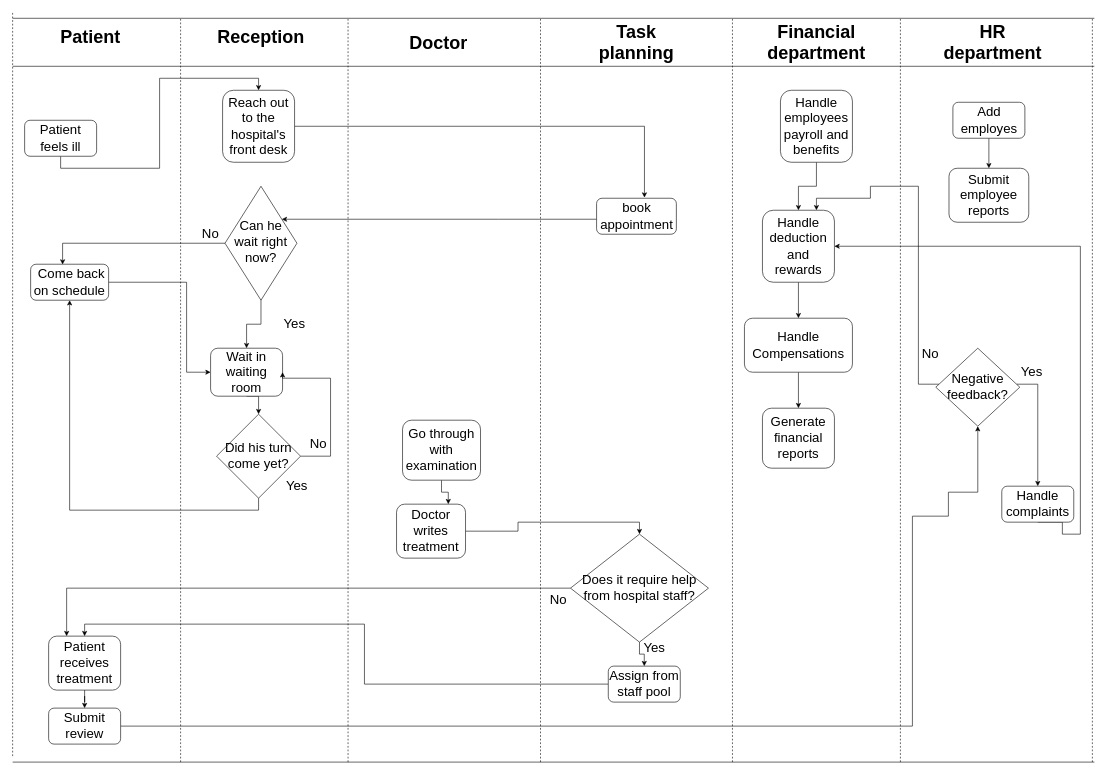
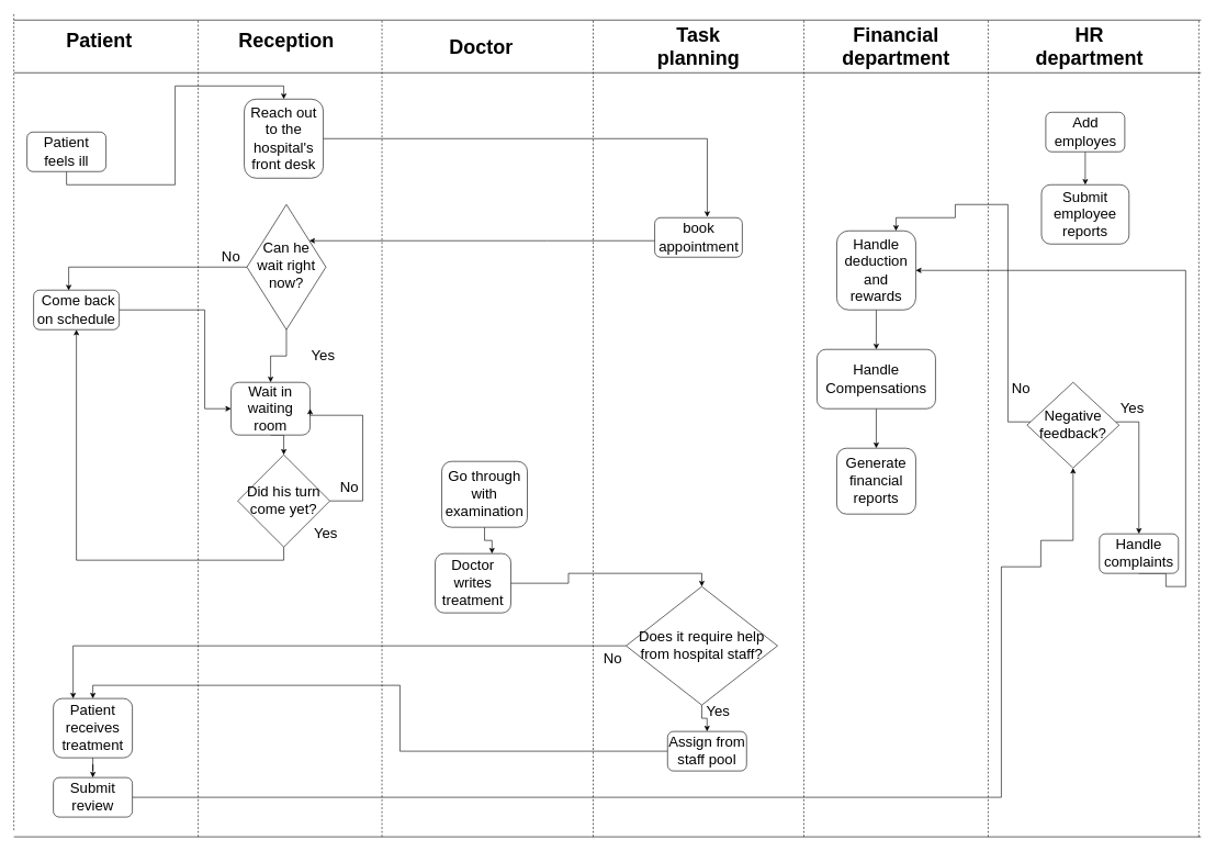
  <mxCell id="0" />
  <mxCell id="1" parent="0" />
  <mxCell id="2" style="edgeStyle=orthogonalEdgeStyle;rounded=0;orthogonalLoop=1;jettySize=auto;html=1;fontSize=22;entryX=0.5;entryY=1;entryDx=0;entryDy=0;fontStyle=0" parent="1" source="64" target="67" edge="1"><mxGeometry relative="1" as="geometry"><mxPoint x="1470" y="580" as="targetPoint" /><Array as="points"><mxPoint x="1520" y="1210" /><mxPoint x="1520" y="860" /><mxPoint x="1580" y="860" /><mxPoint x="1580" y="820" /></Array></mxGeometry></mxCell>
  <mxCell id="3" style="edgeStyle=orthogonalEdgeStyle;rounded=0;orthogonalLoop=1;jettySize=auto;html=1;exitX=0.5;exitY=1;exitDx=0;exitDy=0;entryX=0.5;entryY=0;entryDx=0;entryDy=0;fontSize=22;fontStyle=0" parent="1" source="4" target="31" edge="1"><mxGeometry relative="1" as="geometry"><mxPoint x="240" y="260" as="targetPoint" /></mxGeometry></mxCell>
  <mxCell id="4" value="Patient feels ill" style="rounded=1;whiteSpace=wrap;html=1;fontSize=22;glass=0;strokeWidth=1;shadow=0;fontStyle=0" parent="1" vertex="1"><mxGeometry x="40" y="200" width="120" height="60" as="geometry" /></mxCell>
  <mxCell id="5" style="edgeStyle=orthogonalEdgeStyle;rounded=0;orthogonalLoop=1;jettySize=auto;html=1;entryX=0.41;entryY=0.008;entryDx=0;entryDy=0;entryPerimeter=0;fontSize=22;fontStyle=0" parent="1" source="7" target="9" edge="1"><mxGeometry relative="1" as="geometry" /></mxCell>
  <mxCell id="6" style="edgeStyle=orthogonalEdgeStyle;rounded=0;orthogonalLoop=1;jettySize=auto;html=1;fontSize=22;fontStyle=0" parent="1" source="7" target="12" edge="1"><mxGeometry relative="1" as="geometry" /></mxCell>
  <mxCell id="7" value="Can he wait right now?" style="rhombus;html=1;shadow=0;fontFamily=Helvetica;fontSize=22;align=center;strokeWidth=1;spacing=6;spacingTop=-4;whiteSpace=wrap;fontStyle=0;direction=south;" parent="1" vertex="1"><mxGeometry x="374" y="310" width="120" height="190" as="geometry" /></mxCell>
  <mxCell id="8" style="edgeStyle=orthogonalEdgeStyle;rounded=0;orthogonalLoop=1;jettySize=auto;html=1;fontSize=22;fontStyle=0" parent="1" source="9" target="12" edge="1"><mxGeometry relative="1" as="geometry"><Array as="points"><mxPoint x="310" y="470" /></Array></mxGeometry></mxCell>
  <mxCell id="9" value="&amp;nbsp;Come back on schedule" style="rounded=1;whiteSpace=wrap;html=1;fontSize=22;fontStyle=0" parent="1" vertex="1"><mxGeometry x="50" y="440" width="130" height="60" as="geometry" /></mxCell>
  <mxCell id="10" value="No" style="text;html=1;strokeColor=none;fillColor=none;align=center;verticalAlign=middle;whiteSpace=wrap;rounded=0;fontSize=22;fontStyle=0" parent="1" vertex="1"><mxGeometry x="330" y="380" width="40" height="20" as="geometry" /></mxCell>
  <mxCell id="11" style="edgeStyle=orthogonalEdgeStyle;rounded=0;orthogonalLoop=1;jettySize=auto;html=1;exitX=0.5;exitY=1;exitDx=0;exitDy=0;entryX=0.5;entryY=0;entryDx=0;entryDy=0;fontSize=22;fontStyle=0" parent="1" source="12" target="15" edge="1"><mxGeometry relative="1" as="geometry" /></mxCell>
  <mxCell id="12" value="Wait in waiting room" style="rounded=1;whiteSpace=wrap;html=1;fontSize=22;fontStyle=0" parent="1" vertex="1"><mxGeometry x="350" y="580" width="120" height="80" as="geometry" /></mxCell>
  <mxCell id="13" style="edgeStyle=orthogonalEdgeStyle;rounded=0;orthogonalLoop=1;jettySize=auto;html=1;exitX=1;exitY=0.5;exitDx=0;exitDy=0;entryX=1;entryY=0.5;entryDx=0;entryDy=0;fontSize=22;fontStyle=0" parent="1" source="15" target="12" edge="1"><mxGeometry relative="1" as="geometry"><mxPoint x="560" y="630" as="targetPoint" /><Array as="points"><mxPoint x="550" y="760" /><mxPoint x="550" y="630" /><mxPoint x="470" y="630" /></Array></mxGeometry></mxCell>
  <mxCell id="14" style="edgeStyle=orthogonalEdgeStyle;rounded=0;orthogonalLoop=1;jettySize=auto;html=1;exitX=0.5;exitY=1;exitDx=0;exitDy=0;fontSize=22;fontStyle=0;" parent="1" source="15" target="9" edge="1"><mxGeometry relative="1" as="geometry"><mxPoint x="370" y="780" as="targetPoint" /></mxGeometry></mxCell>
  <mxCell id="15" value="Did his turn come yet?" style="rhombus;whiteSpace=wrap;html=1;fontSize=22;fontStyle=0" parent="1" vertex="1"><mxGeometry x="360" y="690" width="140" height="140" as="geometry" /></mxCell>
  <mxCell id="16" value="No" style="text;html=1;strokeColor=none;fillColor=none;align=center;verticalAlign=middle;whiteSpace=wrap;rounded=0;fontSize=22;fontStyle=0" parent="1" vertex="1"><mxGeometry x="510" y="730" width="40" height="20" as="geometry" /></mxCell>
  <mxCell id="17" value="&lt;div style=&quot;font-size: 22px;&quot;&gt;Yes&lt;/div&gt;" style="text;html=1;strokeColor=none;fillColor=none;align=center;verticalAlign=middle;whiteSpace=wrap;rounded=0;fontSize=22;fontStyle=0" parent="1" vertex="1"><mxGeometry x="474" y="800" width="40" height="20" as="geometry" /></mxCell>
  <mxCell id="18" style="edgeStyle=orthogonalEdgeStyle;rounded=0;orthogonalLoop=1;jettySize=auto;html=1;entryX=0.75;entryY=0;entryDx=0;entryDy=0;fontSize=22;fontStyle=0" parent="1" source="19" target="21" edge="1"><mxGeometry relative="1" as="geometry" /></mxCell>
  <mxCell id="19" value="Go through with examination" style="rounded=1;whiteSpace=wrap;html=1;fontSize=22;fontStyle=0" parent="1" vertex="1"><mxGeometry x="670" y="700" width="130" height="100" as="geometry" /></mxCell>
  <mxCell id="20" style="edgeStyle=orthogonalEdgeStyle;rounded=0;orthogonalLoop=1;jettySize=auto;html=1;entryX=0.5;entryY=0;entryDx=0;entryDy=0;fontSize=22;fontStyle=0" parent="1" source="21" target="24" edge="1"><mxGeometry relative="1" as="geometry" /></mxCell>
  <mxCell id="21" value="Doctor writes treatment " style="rounded=1;whiteSpace=wrap;html=1;fontSize=22;fontStyle=0" parent="1" vertex="1"><mxGeometry x="660" y="840" width="115" height="90" as="geometry" /></mxCell>
  <mxCell id="22" style="edgeStyle=orthogonalEdgeStyle;rounded=0;orthogonalLoop=1;jettySize=auto;html=1;fontSize=22;fontStyle=0" parent="1" source="24" target="26" edge="1"><mxGeometry relative="1" as="geometry"><mxPoint x="880" y="1100" as="targetPoint" /></mxGeometry></mxCell>
  <mxCell id="23" style="edgeStyle=orthogonalEdgeStyle;rounded=0;orthogonalLoop=1;jettySize=auto;html=1;entryX=0.25;entryY=0;entryDx=0;entryDy=0;fontSize=22;fontStyle=0" parent="1" source="24" target="29" edge="1"><mxGeometry relative="1" as="geometry"><mxPoint x="920" y="1170" as="targetPoint" /></mxGeometry></mxCell>
  <mxCell id="24" value="Does it require help from hospital staff?" style="rhombus;whiteSpace=wrap;html=1;rounded=0;fontSize=22;fontStyle=0" parent="1" vertex="1"><mxGeometry x="950" y="890" width="230" height="180" as="geometry" /></mxCell>
  <mxCell id="25" style="edgeStyle=orthogonalEdgeStyle;rounded=0;orthogonalLoop=1;jettySize=auto;html=1;entryX=0.5;entryY=0;entryDx=0;entryDy=0;fontSize=22;fontStyle=0" parent="1" source="26" target="29" edge="1"><mxGeometry relative="1" as="geometry" /></mxCell>
  <mxCell id="26" value="Assign from staff pool" style="rounded=1;whiteSpace=wrap;html=1;fontSize=22;fontStyle=0" parent="1" vertex="1"><mxGeometry x="1013" y="1110" width="120" height="60" as="geometry" /></mxCell>
  <mxCell id="27" value="Yes" style="text;html=1;strokeColor=none;fillColor=none;align=center;verticalAlign=middle;whiteSpace=wrap;rounded=0;fontSize=22;fontStyle=0" parent="1" vertex="1"><mxGeometry x="1070" y="1070" width="40" height="20" as="geometry" /></mxCell>
  <mxCell id="28" style="edgeStyle=orthogonalEdgeStyle;rounded=0;orthogonalLoop=1;jettySize=auto;html=1;fontSize=22;fontStyle=0" parent="1" source="29" target="64" edge="1"><mxGeometry relative="1" as="geometry"><mxPoint x="140" y="1190" as="targetPoint" /></mxGeometry></mxCell>
  <mxCell id="29" value="Patient receives treatment" style="rounded=1;whiteSpace=wrap;html=1;fontSize=22;fontStyle=0" parent="1" vertex="1"><mxGeometry x="80" y="1060" width="120" height="90" as="geometry" /></mxCell>
  <mxCell id="30" style="edgeStyle=orthogonalEdgeStyle;rounded=0;orthogonalLoop=1;jettySize=auto;html=1;entryX=0.6;entryY=-0.019;entryDx=0;entryDy=0;entryPerimeter=0;fontSize=22;fontStyle=0" parent="1" source="31" target="44" edge="1"><mxGeometry relative="1" as="geometry" /></mxCell>
  <mxCell id="31" value="Reach out to the hospital's front desk" style="rounded=1;whiteSpace=wrap;html=1;fontSize=22;fontStyle=0" parent="1" vertex="1"><mxGeometry x="370" y="150" width="120" height="120" as="geometry" /></mxCell>
  <mxCell id="32" value="Patient" style="text;html=1;strokeColor=none;fillColor=none;align=center;verticalAlign=middle;whiteSpace=wrap;rounded=0;fontSize=30;fontStyle=1" parent="1" vertex="1"><mxGeometry x="130" y="50" width="40" height="20" as="geometry" /></mxCell>
  <mxCell id="33" value="Reception" style="text;html=1;strokeColor=none;fillColor=none;align=center;verticalAlign=middle;whiteSpace=wrap;rounded=0;fontSize=30;fontStyle=1" parent="1" vertex="1"><mxGeometry x="414" y="50" width="40" height="20" as="geometry" /></mxCell>
  <mxCell id="34" value="Doctor" style="text;html=1;strokeColor=none;fillColor=none;align=center;verticalAlign=middle;whiteSpace=wrap;rounded=0;fontSize=30;fontStyle=1" parent="1" vertex="1"><mxGeometry x="710" y="60" width="40" height="20" as="geometry" /></mxCell>
  <mxCell id="35" value="Task planning" style="text;html=1;strokeColor=none;fillColor=none;align=center;verticalAlign=middle;whiteSpace=wrap;rounded=0;fontSize=30;fontStyle=1" parent="1" vertex="1"><mxGeometry x="1040" y="60" width="40" height="20" as="geometry" /></mxCell>
  <mxCell id="36" value="" style="endArrow=none;dashed=1;html=1;fontSize=20;" parent="1" edge="1"><mxGeometry width="50" height="50" relative="1" as="geometry"><mxPoint x="300" y="1270" as="sourcePoint" /><mxPoint x="300" y="30" as="targetPoint" /></mxGeometry></mxCell>
  <mxCell id="37" value="" style="endArrow=none;dashed=1;html=1;fontSize=20;" parent="1" edge="1"><mxGeometry width="50" height="50" relative="1" as="geometry"><mxPoint x="579.17" y="1270" as="sourcePoint" /><mxPoint x="579.17" y="30" as="targetPoint" /></mxGeometry></mxCell>
  <mxCell id="38" value="" style="endArrow=none;dashed=1;html=1;fontSize=20;" parent="1" edge="1"><mxGeometry width="50" height="50" relative="1" as="geometry"><mxPoint x="900" y="1270" as="sourcePoint" /><mxPoint x="900" y="30" as="targetPoint" /></mxGeometry></mxCell>
  <mxCell id="39" value="" style="endArrow=none;dashed=1;html=1;fontSize=20;" parent="1" edge="1"><mxGeometry width="50" height="50" relative="1" as="geometry"><mxPoint x="1220" y="1270" as="sourcePoint" /><mxPoint x="1220" y="30" as="targetPoint" /></mxGeometry></mxCell>
  <mxCell id="40" value="No" style="text;html=1;strokeColor=none;fillColor=none;align=center;verticalAlign=middle;whiteSpace=wrap;rounded=0;fontSize=22;fontStyle=0" parent="1" vertex="1"><mxGeometry x="910" y="990" width="40" height="20" as="geometry" /></mxCell>
  <mxCell id="41" value="" style="endArrow=none;dashed=1;html=1;fontSize=20;" parent="1" edge="1"><mxGeometry width="50" height="50" relative="1" as="geometry"><mxPoint y="1260" as="sourcePoint" x="20" /><mxPoint y="20" as="targetPoint" x="20" /></mxGeometry></mxCell>
  <mxCell id="42" value="Yes" style="text;html=1;strokeColor=none;fillColor=none;align=center;verticalAlign=middle;whiteSpace=wrap;rounded=0;fontSize=22;fontStyle=0" parent="1" vertex="1"><mxGeometry x="470" y="530" width="40" height="20" as="geometry" /></mxCell>
  <mxCell id="43" style="edgeStyle=orthogonalEdgeStyle;rounded=0;orthogonalLoop=1;jettySize=auto;html=1;fontSize=22;fontStyle=0" parent="1" source="44" target="7" edge="1"><mxGeometry relative="1" as="geometry"><Array as="points"><mxPoint x="830" y="365" /><mxPoint x="830" y="365" /></Array></mxGeometry></mxCell>
  <mxCell id="44" value="book appointment" style="rounded=1;whiteSpace=wrap;html=1;fontSize=22;fontStyle=0" parent="1" vertex="1"><mxGeometry x="993.5" y="330" width="133" height="60" as="geometry" /></mxCell>
  <mxCell id="45" value="" style="endArrow=none;dashed=1;html=1;fontSize=20;" parent="1" edge="1"><mxGeometry width="50" height="50" relative="1" as="geometry"><mxPoint x="1500" y="1270" as="sourcePoint" /><mxPoint x="1500" y="30" as="targetPoint" /></mxGeometry></mxCell>
  <mxCell id="46" value="" style="endArrow=none;dashed=1;html=1;fontSize=20;" parent="1" edge="1"><mxGeometry width="50" height="50" relative="1" as="geometry"><mxPoint x="1820" y="1270" as="sourcePoint" /><mxPoint x="1820" y="30" as="targetPoint" /></mxGeometry></mxCell>
  <mxCell id="47" value="" style="endArrow=none;html=1;fontSize=20;fontStyle=1" parent="1" edge="1"><mxGeometry width="50" height="50" relative="1" as="geometry"><mxPoint as="sourcePoint" x="20" y="110" /><mxPoint x="1823.333" as="targetPoint" y="110" /></mxGeometry></mxCell>
  <mxCell id="48" value="" style="endArrow=none;html=1;fontSize=20;fontStyle=1" parent="1" edge="1"><mxGeometry width="50" height="50" relative="1" as="geometry"><mxPoint y="30" as="sourcePoint" x="20" /><mxPoint x="1823.333" y="30" as="targetPoint" /></mxGeometry></mxCell>
  <mxCell id="49" value="" style="endArrow=none;html=1;fontSize=20;" parent="1" edge="1"><mxGeometry width="50" height="50" relative="1" as="geometry"><mxPoint y="1270" as="sourcePoint" x="20" /><mxPoint x="1823.333" y="1270" as="targetPoint" /></mxGeometry></mxCell>
  <mxCell id="50" value="Financial department" style="text;html=1;strokeColor=none;fillColor=none;align=center;verticalAlign=middle;whiteSpace=wrap;rounded=0;fontSize=30;fontStyle=1" parent="1" vertex="1"><mxGeometry x="1340" y="60" width="40" height="20" as="geometry" /></mxCell>
  <mxCell id="51" value="HR department" style="text;html=1;strokeColor=none;fillColor=none;align=center;verticalAlign=middle;whiteSpace=wrap;rounded=0;fontSize=30;fontStyle=1" parent="1" vertex="1"><mxGeometry x="1634" y="60" width="40" height="20" as="geometry" /></mxCell>
  <mxCell id="52" style="edgeStyle=orthogonalEdgeStyle;rounded=0;orthogonalLoop=1;jettySize=auto;html=1;entryX=0.5;entryY=0;entryDx=0;entryDy=0;fontSize=22;fontStyle=0" parent="1" source="53" target="54" edge="1"><mxGeometry relative="1" as="geometry" /></mxCell>
  <mxCell id="53" value="Add employes" style="rounded=1;whiteSpace=wrap;html=1;fontSize=22;fontStyle=0" parent="1" vertex="1"><mxGeometry x="1587.5" y="170" width="120" height="60" as="geometry" /></mxCell>
  <mxCell id="54" value="Submit employee reports" style="rounded=1;whiteSpace=wrap;html=1;fontSize=22;fontStyle=0" parent="1" vertex="1"><mxGeometry x="1581" y="280" width="133" height="90" as="geometry" /></mxCell>
  <mxCell id="55" style="edgeStyle=orthogonalEdgeStyle;rounded=0;orthogonalLoop=1;jettySize=auto;html=1;entryX=1;entryY=0.5;entryDx=0;entryDy=0;fontSize=22;exitX=0.5;exitY=1;exitDx=0;exitDy=0;fontStyle=0" parent="1" source="56" target="60" edge="1"><mxGeometry relative="1" as="geometry"><Array as="points"><mxPoint x="1770" y="870" /><mxPoint x="1770" y="890" /><mxPoint x="1800" y="890" /><mxPoint x="1800" y="410" /></Array></mxGeometry></mxCell>
  <mxCell id="56" value="Handle complaints" style="rounded=1;whiteSpace=wrap;html=1;fontSize=22;fontStyle=0" parent="1" vertex="1"><mxGeometry x="1669" y="810" width="120" height="60" as="geometry" /></mxCell>
- <mxCell id="57" style="edgeStyle=orthogonalEdgeStyle;rounded=0;orthogonalLoop=1;jettySize=auto;html=1;fontSize=22;fontStyle=0" parent="1" source="58" target="60" edge="1"><mxGeometry relative="1" as="geometry"><mxPoint x="1360" y="320" as="targetPoint" /></mxGeometry></mxCell>
- <mxCell id="58" value="Handle employees payroll and benefits" style="rounded=1;whiteSpace=wrap;html=1;fontSize=22;fontStyle=0" parent="1" vertex="1"><mxGeometry x="1300" y="150" width="120" height="120" as="geometry" /></mxCell>
  <mxCell id="59" style="edgeStyle=orthogonalEdgeStyle;rounded=0;orthogonalLoop=1;jettySize=auto;html=1;fontSize=22;fontStyle=0" parent="1" source="60" target="62" edge="1"><mxGeometry relative="1" as="geometry"><mxPoint x="1360" y="420" as="targetPoint" /></mxGeometry></mxCell>
  <mxCell id="60" value="Handle deduction and rewards" style="rounded=1;whiteSpace=wrap;html=1;fontSize=22;fontStyle=0" parent="1" vertex="1"><mxGeometry x="1270" y="350" width="120" height="120" as="geometry" /></mxCell>
  <mxCell id="61" style="edgeStyle=orthogonalEdgeStyle;rounded=0;orthogonalLoop=1;jettySize=auto;html=1;fontSize=22;fontStyle=0" parent="1" source="62" target="63" edge="1"><mxGeometry relative="1" as="geometry"><mxPoint x="1330" y="620" as="targetPoint" /></mxGeometry></mxCell>
  <mxCell id="62" value="Handle Compensations" style="rounded=1;whiteSpace=wrap;html=1;fontSize=22;fontStyle=0" parent="1" vertex="1"><mxGeometry x="1240" y="530" width="180" height="90" as="geometry" /></mxCell>
  <mxCell id="63" value="Generate financial reports" style="rounded=1;whiteSpace=wrap;html=1;fontSize=22;fontStyle=0" parent="1" vertex="1"><mxGeometry x="1270" y="680" width="120" height="100" as="geometry" /></mxCell>
  <mxCell id="64" value="Submit review" style="rounded=1;whiteSpace=wrap;html=1;fontSize=22;fontStyle=0" parent="1" vertex="1"><mxGeometry x="80" y="1180" width="120" height="60" as="geometry" /></mxCell>
  <mxCell id="65" style="edgeStyle=orthogonalEdgeStyle;rounded=0;orthogonalLoop=1;jettySize=auto;html=1;entryX=0.5;entryY=0;entryDx=0;entryDy=0;fontSize=22;fontStyle=0" parent="1" source="67" target="56" edge="1"><mxGeometry relative="1" as="geometry"><Array as="points"><mxPoint x="1729" y="640" /></Array></mxGeometry></mxCell>
  <mxCell id="66" style="edgeStyle=orthogonalEdgeStyle;rounded=0;orthogonalLoop=1;jettySize=auto;html=1;entryX=0.75;entryY=0;entryDx=0;entryDy=0;fontSize=22;fontStyle=0" parent="1" source="67" target="60" edge="1"><mxGeometry relative="1" as="geometry"><Array as="points"><mxPoint x="1530" y="640" /><mxPoint x="1530" y="310" /><mxPoint x="1450" y="310" /><mxPoint x="1450" y="330" /><mxPoint x="1360" y="330" /></Array></mxGeometry></mxCell>
  <mxCell id="67" value="Negative feedback?" style="rhombus;whiteSpace=wrap;html=1;fontSize=22;fontStyle=0" parent="1" vertex="1"><mxGeometry x="1559" y="580" width="140" height="130" as="geometry" /></mxCell>
  <mxCell id="68" value="Yes" style="text;html=1;strokeColor=none;fillColor=none;align=center;verticalAlign=middle;whiteSpace=wrap;rounded=0;fontSize=22;fontStyle=0" parent="1" vertex="1"><mxGeometry x="1699" y="610" width="40" height="20" as="geometry" /></mxCell>
  <mxCell id="69" value="No" style="text;html=1;strokeColor=none;fillColor=none;align=center;verticalAlign=middle;whiteSpace=wrap;rounded=0;fontSize=22;fontStyle=0" parent="1" vertex="1"><mxGeometry x="1530" y="580" width="40" height="20" as="geometry" /></mxCell>
